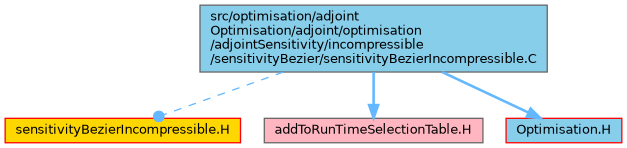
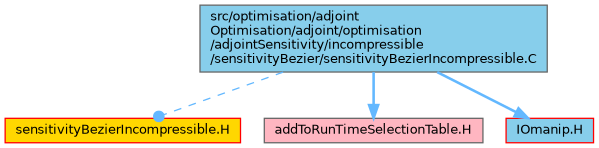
  digraph {
    node [color=red fillcolor=skyblue fontname=Helvetica fontsize=10 shape=box style=filled]
    edge [color=steelblue1 fontname=Helvetica fontsize=10 labelfontname=Helvetica labelfontsize=10 style=bold arrowhead=normal]
    n1 [color=gray40 fontcolor=black height=0.2 label="src/optimisation/adjoint\lOptimisation/adjoint/optimisation\l/adjointSensitivity/incompressible\l/sensitivityBezier/sensitivityBezierIncompressible.C" width=0.4]
    n2 [fillcolor=gold height=0.2 label="sensitivityBezierIncompressible.H" width=0.4]
    n3 [color=grey40 fillcolor=lightpink height=0.2 label="addToRunTimeSelectionTable.H" width=0.4]
-   n4 [height=0.2 label="Optimisation.H" width=0.4]
+   n4 [height=0.2 label="IOmanip.H" width=0.4]
    n1 -> n2 [style=dashed arrowhead=dot]
    n1 -> n3
    n1 -> n4
  }
